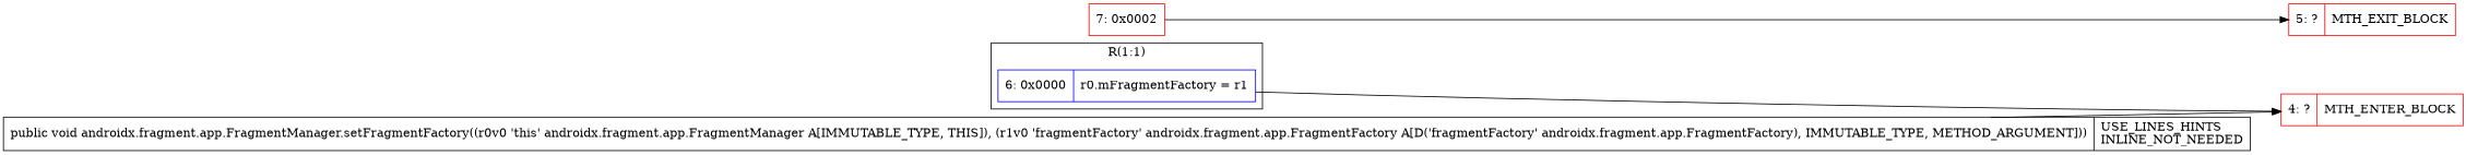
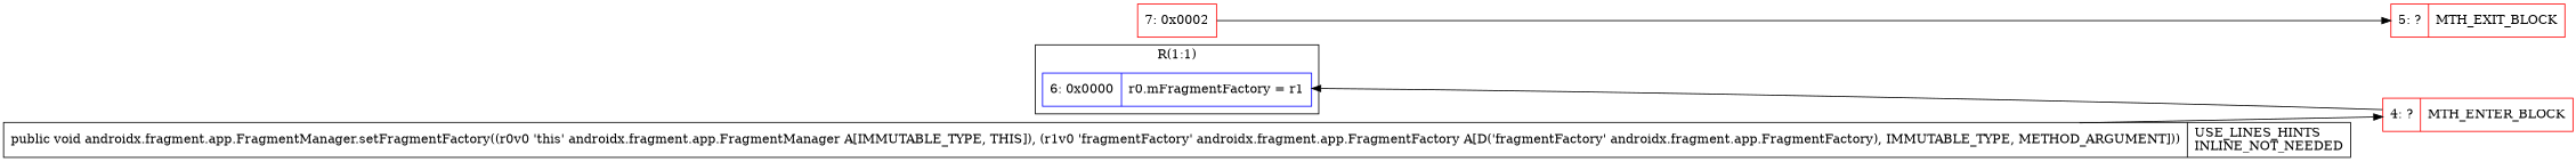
  digraph {
    rankdir=LR
    node [color=red shape=record]
    n1 [color=blue label="{6\:\ 0x0000|r0.mFragmentFactory = r1\l}"]
    n2 [label="{7\:\ 0x0002}"]
    n3 [label="{5\:\ ?|MTH_EXIT_BLOCK\l}"]
    n4 [label="{4\:\ ?|MTH_ENTER_BLOCK\l}"]
    n5 [label="{public void androidx.fragment.app.FragmentManager.setFragmentFactory((r0v0 'this' androidx.fragment.app.FragmentManager A[IMMUTABLE_TYPE, THIS]), (r1v0 'fragmentFactory' androidx.fragment.app.FragmentFactory A[D('fragmentFactory' androidx.fragment.app.FragmentFactory), IMMUTABLE_TYPE, METHOD_ARGUMENT]))  | USE_LINES_HINTS\lINLINE_NOT_NEEDED\l}" color=""]
    subgraph cluster_1 {
      label="R(1:1)"
      n1
    }
    n2 -> n3
-   n1 -> n4
+   n4 -> n1
    n5 -> n4
  }
